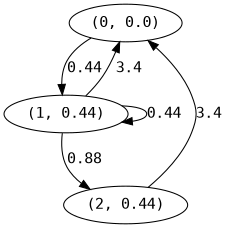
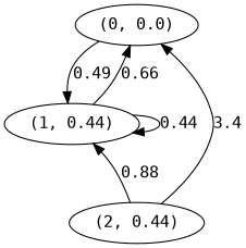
  digraph {
    fontname="DejaVu Sans Mono"
    node [fontname="DejaVu Sans Mono"]
    edge [fontname="DejaVu Sans Mono"]
    n1 [label="(0, 0.0)"]
    n2 [label="(1, 0.44)"]
    n3 [label="(2, 0.44)"]
-   n1 -> n2 [label=0.44]
-   n2 -> n1 [label=3.4]
+   n1 -> n2 [label=0.49]
+   n2 -> n1 [label=0.66]
    n2 -> n2 [label=0.44]
-   n2 -> n3 [label=0.88]
+   n3 -> n2 [label=0.88]
    n3 -> n1 [label=3.4]
  }
